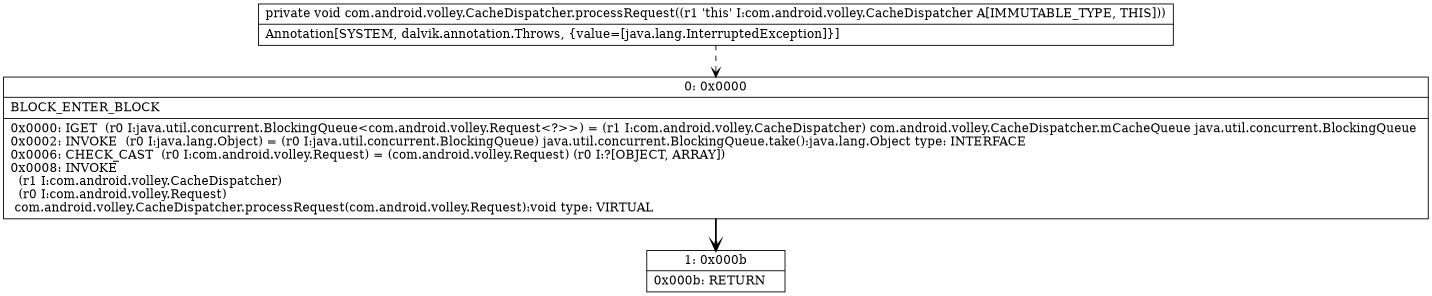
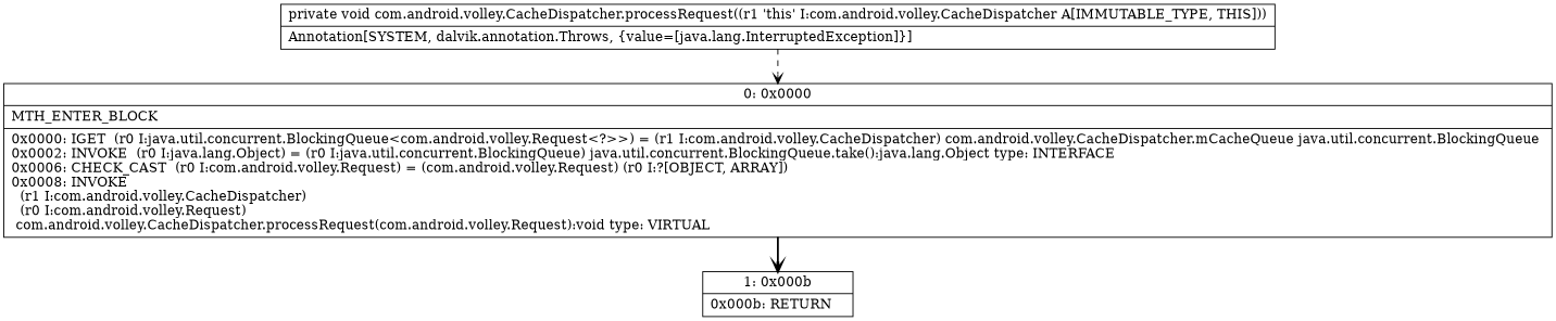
  digraph {
    node [shape=record]
    edge [arrowhead=vee]
-   n1 [label="{0\:\ 0x0000|BLOCK_ENTER_BLOCK\l|0x0000: IGET  (r0 I:java.util.concurrent.BlockingQueue\<com.android.volley.Request\<?\>\>) = (r1 I:com.android.volley.CacheDispatcher) com.android.volley.CacheDispatcher.mCacheQueue java.util.concurrent.BlockingQueue \l0x0002: INVOKE  (r0 I:java.lang.Object) = (r0 I:java.util.concurrent.BlockingQueue) java.util.concurrent.BlockingQueue.take():java.lang.Object type: INTERFACE \l0x0006: CHECK_CAST  (r0 I:com.android.volley.Request) = (com.android.volley.Request) (r0 I:?[OBJECT, ARRAY]) \l0x0008: INVOKE  \l  (r1 I:com.android.volley.CacheDispatcher)\l  (r0 I:com.android.volley.Request)\l com.android.volley.CacheDispatcher.processRequest(com.android.volley.Request):void type: VIRTUAL \l}"]
+   n1 [label="{0\:\ 0x0000|MTH_ENTER_BLOCK\l|0x0000: IGET  (r0 I:java.util.concurrent.BlockingQueue\<com.android.volley.Request\<?\>\>) = (r1 I:com.android.volley.CacheDispatcher) com.android.volley.CacheDispatcher.mCacheQueue java.util.concurrent.BlockingQueue \l0x0002: INVOKE  (r0 I:java.lang.Object) = (r0 I:java.util.concurrent.BlockingQueue) java.util.concurrent.BlockingQueue.take():java.lang.Object type: INTERFACE \l0x0006: CHECK_CAST  (r0 I:com.android.volley.Request) = (com.android.volley.Request) (r0 I:?[OBJECT, ARRAY]) \l0x0008: INVOKE  \l  (r1 I:com.android.volley.CacheDispatcher)\l  (r0 I:com.android.volley.Request)\l com.android.volley.CacheDispatcher.processRequest(com.android.volley.Request):void type: VIRTUAL \l}"]
    n2 [label="{1\:\ 0x000b|0x000b: RETURN   \l}"]
    n3 [label="{private void com.android.volley.CacheDispatcher.processRequest((r1 'this' I:com.android.volley.CacheDispatcher A[IMMUTABLE_TYPE, THIS]))  | Annotation[SYSTEM, dalvik.annotation.Throws, \{value=[java.lang.InterruptedException]\}]\l}"]
    n1 -> n2 [style=bold]
    n3 -> n1 [style=dashed]
  }
